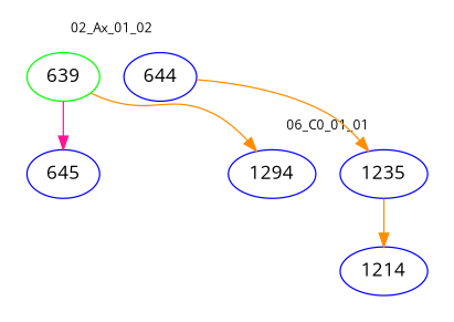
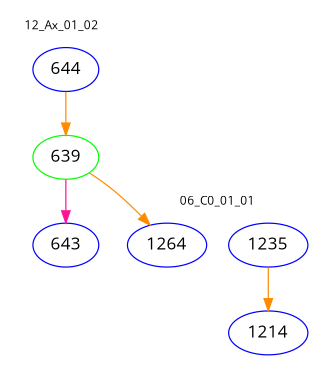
  digraph {
    fontname="Open Sans"
    node [color=blue fontname="Open Sans"]
    edge [color=darkorange fontname="Open Sans"]
    n1 [label=644]
    n2 [color=green label=639]
-   n3 [label=645]
+   n3 [label=643]
    n4 [label=1235]
    n5 [label=1214]
-   n6 [label=1294]
+   n6 [label=1264]
    subgraph cluster_1 {
      color=white
      fontsize=10
-     label="02_Ax_01_02"
+     label="12_Ax_01_02"
      n1
      n2
      n3
    }
    subgraph cluster_2 {
      color=white
      fontsize=10
      label="06_C0_01_01"
      n4
      n5
      n6
    }
-   n1 -> n4
+   n1 -> n2
    n2 -> n3 [color=deeppink]
    n2 -> n6
    n4 -> n5
  }
